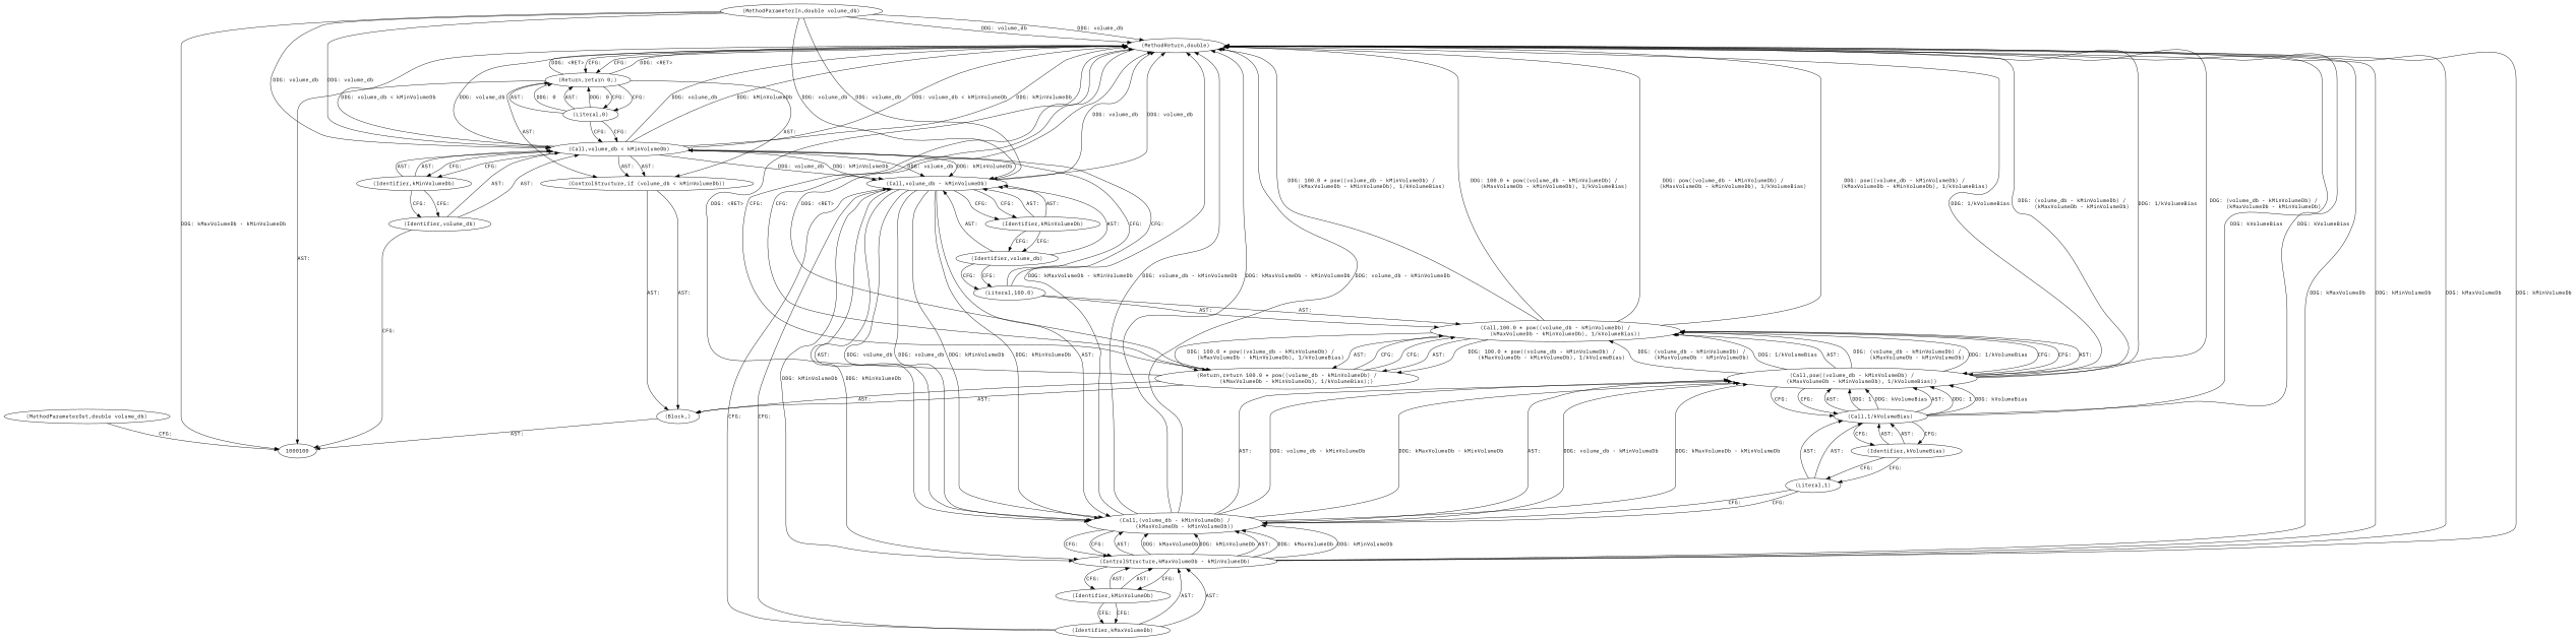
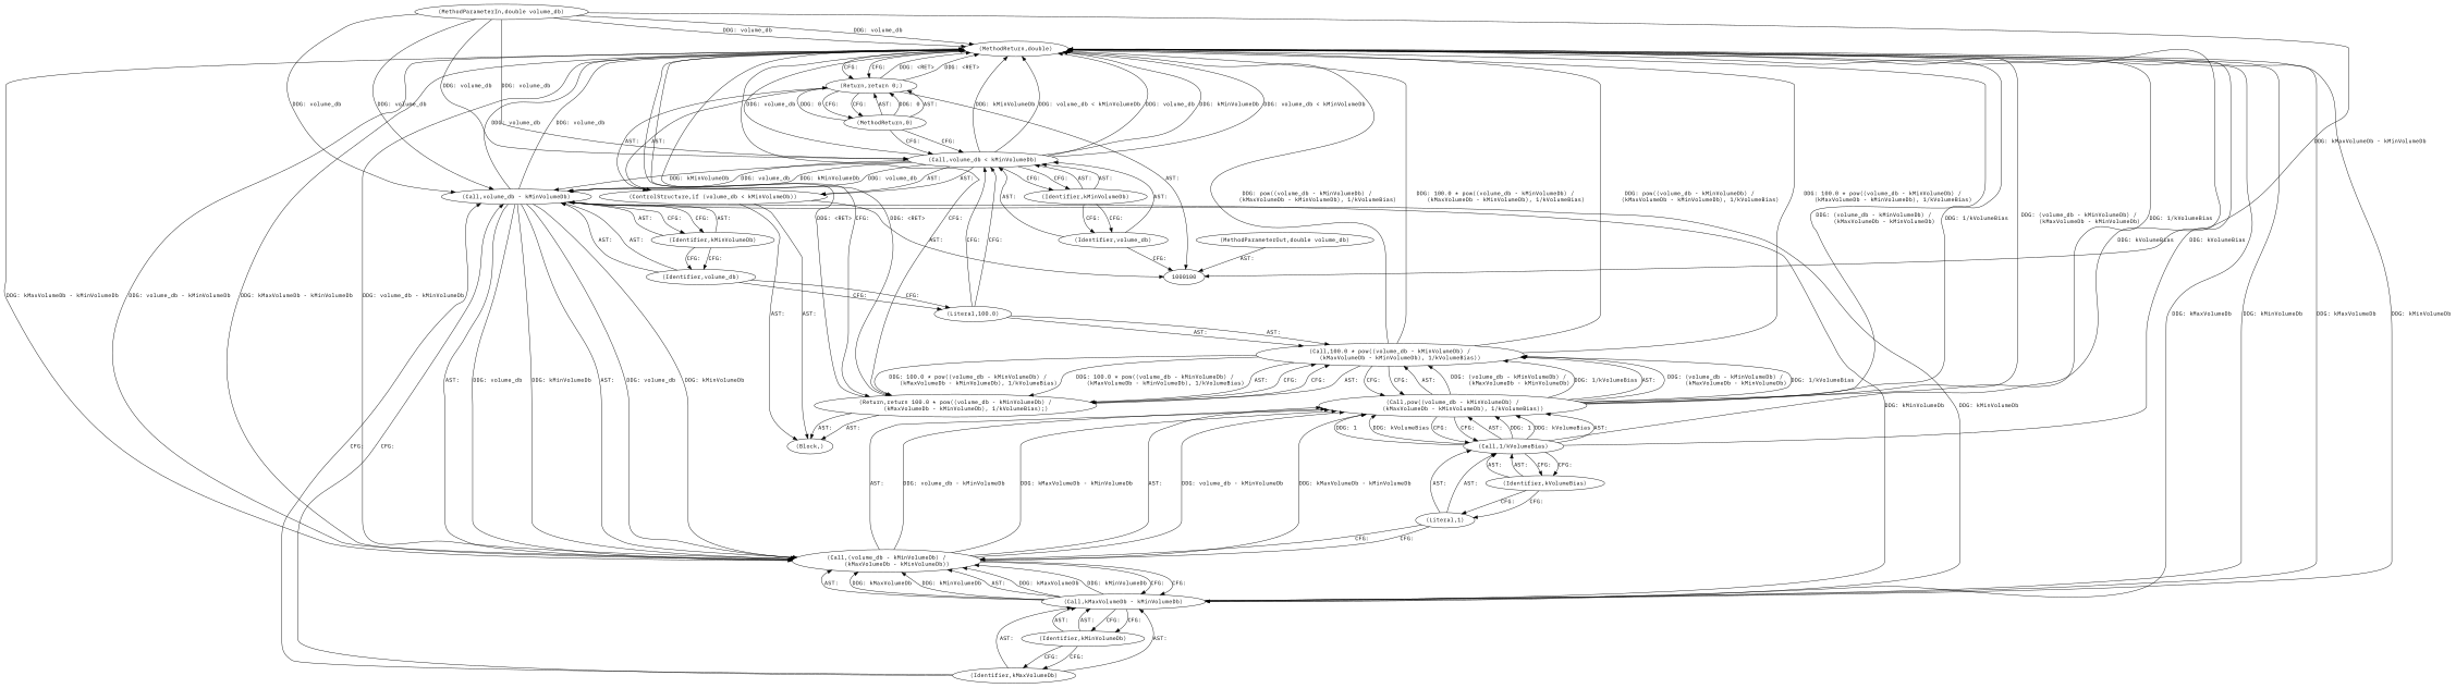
  digraph {
    fontname="IBM Plex Mono"
    node [fontname="IBM Plex Mono"]
    edge [fontname="IBM Plex Mono"]
    n1 [label="(MethodReturn,double)"]
    n2 [label="(Return,return 0;)"]
    n3 [label="(Return,return 100.0 * pow((volume_db - kMinVolumeDb) /\n      (kMaxVolumeDb - kMinVolumeDb), 1/kVolumeBias);)"]
    1000100
    n5 [label="(ControlStructure,if (volume_db < kMinVolumeDb))"]
-   n6 [label="(Literal,0)"]
+   n6 [label="(MethodReturn,0)"]
    n7 [label="(Block,)"]
    n8 [label="(Call,100.0 * pow((volume_db - kMinVolumeDb) /\n      (kMaxVolumeDb - kMinVolumeDb), 1/kVolumeBias))"]
    n9 [label="(MethodParameterIn,double volume_db)"]
    n10 [label="(Call,volume_db < kMinVolumeDb)"]
    n11 [label="(Call,volume_db - kMinVolumeDb)"]
    n12 [label="(Identifier,kMinVolumeDb)"]
    n13 [label="(Call,(volume_db - kMinVolumeDb) /\n      (kMaxVolumeDb - kMinVolumeDb))"]
-   n14 [label="(ControlStructure,kMaxVolumeDb - kMinVolumeDb)"]
+   n14 [label="(Call,kMaxVolumeDb - kMinVolumeDb)"]
    n15 [label="(Identifier,kMinVolumeDb)"]
    n16 [label="(MethodParameterOut,double volume_db)"]
    n17 [label="(Identifier,volume_db)"]
    n18 [label="(Call,pow((volume_db - kMinVolumeDb) /\n      (kMaxVolumeDb - kMinVolumeDb), 1/kVolumeBias))"]
    n19 [label="(Call,1/kVolumeBias)"]
    n20 [label="(Identifier,kVolumeBias)"]
    n21 [label="(Identifier,kMinVolumeDb)"]
    n22 [label="(Identifier,volume_db)"]
    n23 [label="(Literal,100.0)"]
    n24 [label="(Identifier,kMaxVolumeDb)"]
    n25 [label="(Literal,1)"]
    n1 -> n2 [label="CFG: "]
    n1 -> n2 [label="CFG: "]
    n1 -> n3 [label="CFG: "]
    n1 -> n3 [label="CFG: "]
    n2 -> n1 [label="DDG: <RET>"]
    n2 -> n1 [label="DDG: <RET>"]
    n2 -> 1000100 [label="AST: "]
    n2 -> n5 [label="AST: "]
    n2 -> n5 [label="AST: "]
    n2 -> n6 [label="CFG: "]
    n2 -> n6 [label="CFG: "]
    n3 -> n1 [label="DDG: <RET>"]
    n3 -> n1 [label="DDG: <RET>"]
    n3 -> n7 [label="AST: "]
    n3 -> n7 [label="AST: "]
    n3 -> n8 [label="CFG: "]
    n3 -> n8 [label="CFG: "]
    n5 -> n7 [label="AST: "]
    n5 -> n7 [label="AST: "]
    n6 -> n2 [label="AST: "]
    n6 -> n2 [label="DDG: 0"]
    n6 -> n2 [label="AST: "]
    n6 -> n2 [label="DDG: 0"]
    n6 -> n10 [label="CFG: "]
    n6 -> n10 [label="CFG: "]
-   n7 -> 1000100 [label="AST: "]
+   n5 -> 1000100 [label="AST: "]
    n8 -> n1 [label="DDG: pow((volume_db - kMinVolumeDb) /\n      (kMaxVolumeDb - kMinVolumeDb), 1/kVolumeBias)"]
    n8 -> n1 [label="DDG: 100.0 * pow((volume_db - kMinVolumeDb) /\n      (kMaxVolumeDb - kMinVolumeDb), 1/kVolumeBias)"]
    n8 -> n1 [label="DDG: pow((volume_db - kMinVolumeDb) /\n      (kMaxVolumeDb - kMinVolumeDb), 1/kVolumeBias)"]
    n8 -> n1 [label="DDG: 100.0 * pow((volume_db - kMinVolumeDb) /\n      (kMaxVolumeDb - kMinVolumeDb), 1/kVolumeBias)"]
    n8 -> n3 [label="AST: "]
    n8 -> n3 [label="DDG: 100.0 * pow((volume_db - kMinVolumeDb) /\n      (kMaxVolumeDb - kMinVolumeDb), 1/kVolumeBias)"]
    n8 -> n3 [label="AST: "]
    n8 -> n3 [label="DDG: 100.0 * pow((volume_db - kMinVolumeDb) /\n      (kMaxVolumeDb - kMinVolumeDb), 1/kVolumeBias)"]
    n8 -> n18 [label="CFG: "]
    n8 -> n18 [label="CFG: "]
    n9 -> n1 [label="DDG: volume_db"]
    n9 -> n1 [label="DDG: volume_db"]
    n9 -> 1000100 [label="DDG: kMaxVolumeDb - kMinVolumeDb"]
    n9 -> n10 [label="DDG: volume_db"]
    n9 -> n10 [label="DDG: volume_db"]
    n9 -> n11 [label="DDG: volume_db"]
    n9 -> n11 [label="DDG: volume_db"]
    n10 -> n1 [label="DDG: volume_db < kMinVolumeDb"]
    n10 -> n1 [label="DDG: volume_db"]
    n10 -> n1 [label="DDG: kMinVolumeDb"]
    n10 -> n1 [label="DDG: volume_db < kMinVolumeDb"]
    n10 -> n1 [label="DDG: volume_db"]
    n10 -> n1 [label="DDG: kMinVolumeDb"]
    n10 -> n5 [label="AST: "]
    n10 -> n5 [label="AST: "]
    n10 -> n11 [label="DDG: volume_db"]
    n10 -> n11 [label="DDG: kMinVolumeDb"]
    n10 -> n11 [label="DDG: volume_db"]
    n10 -> n11 [label="DDG: kMinVolumeDb"]
    n10 -> n12 [label="CFG: "]
    n10 -> n12 [label="CFG: "]
    n11 -> n1 [label="DDG: volume_db"]
    n11 -> n1 [label="DDG: volume_db"]
    n11 -> n13 [label="AST: "]
    n11 -> n13 [label="DDG: volume_db"]
    n11 -> n13 [label="DDG: kMinVolumeDb"]
    n11 -> n13 [label="AST: "]
    n11 -> n13 [label="DDG: volume_db"]
    n11 -> n13 [label="DDG: kMinVolumeDb"]
    n11 -> n14 [label="DDG: kMinVolumeDb"]
    n11 -> n14 [label="DDG: kMinVolumeDb"]
    n11 -> n15 [label="CFG: "]
    n11 -> n15 [label="CFG: "]
    n12 -> n10 [label="AST: "]
    n12 -> n10 [label="AST: "]
    n12 -> n17 [label="CFG: "]
    n12 -> n17 [label="CFG: "]
    n13 -> n1 [label="DDG: kMaxVolumeDb - kMinVolumeDb"]
    n13 -> n1 [label="DDG: volume_db - kMinVolumeDb"]
    n13 -> n1 [label="DDG: kMaxVolumeDb - kMinVolumeDb"]
    n13 -> n1 [label="DDG: volume_db - kMinVolumeDb"]
    n13 -> n14 [label="CFG: "]
    n13 -> n14 [label="CFG: "]
    n13 -> n18 [label="AST: "]
    n13 -> n18 [label="DDG: volume_db - kMinVolumeDb"]
    n13 -> n18 [label="DDG: kMaxVolumeDb - kMinVolumeDb"]
    n13 -> n18 [label="AST: "]
    n13 -> n18 [label="DDG: volume_db - kMinVolumeDb"]
    n13 -> n18 [label="DDG: kMaxVolumeDb - kMinVolumeDb"]
    n14 -> n1 [label="DDG: kMaxVolumeDb"]
    n14 -> n1 [label="DDG: kMinVolumeDb"]
    n14 -> n1 [label="DDG: kMaxVolumeDb"]
    n14 -> n1 [label="DDG: kMinVolumeDb"]
    n14 -> n13 [label="AST: "]
    n14 -> n13 [label="DDG: kMaxVolumeDb"]
    n14 -> n13 [label="DDG: kMinVolumeDb"]
    n14 -> n13 [label="AST: "]
    n14 -> n13 [label="DDG: kMaxVolumeDb"]
    n14 -> n13 [label="DDG: kMinVolumeDb"]
    n14 -> n21 [label="CFG: "]
    n14 -> n21 [label="CFG: "]
    n15 -> n11 [label="AST: "]
    n15 -> n11 [label="AST: "]
    n15 -> n22 [label="CFG: "]
    n15 -> n22 [label="CFG: "]
-   n16 -> 1000100 [label="CFG: "]
+   n16 -> 1000100 [label="AST: "]
    n17 -> 1000100 [label="CFG: "]
    n17 -> n10 [label="AST: "]
    n17 -> n10 [label="AST: "]
    n18 -> n1 [label="DDG: (volume_db - kMinVolumeDb) /\n      (kMaxVolumeDb - kMinVolumeDb)"]
    n18 -> n1 [label="DDG: 1/kVolumeBias"]
    n18 -> n1 [label="DDG: (volume_db - kMinVolumeDb) /\n      (kMaxVolumeDb - kMinVolumeDb)"]
    n18 -> n1 [label="DDG: 1/kVolumeBias"]
    n18 -> n8 [label="AST: "]
    n18 -> n8 [label="DDG: (volume_db - kMinVolumeDb) /\n      (kMaxVolumeDb - kMinVolumeDb)"]
    n18 -> n8 [label="DDG: 1/kVolumeBias"]
    n18 -> n8 [label="AST: "]
    n18 -> n8 [label="DDG: (volume_db - kMinVolumeDb) /\n      (kMaxVolumeDb - kMinVolumeDb)"]
    n18 -> n8 [label="DDG: 1/kVolumeBias"]
    n18 -> n19 [label="CFG: "]
    n18 -> n19 [label="CFG: "]
    n19 -> n1 [label="DDG: kVolumeBias"]
    n19 -> n1 [label="DDG: kVolumeBias"]
    n19 -> n18 [label="AST: "]
    n19 -> n18 [label="DDG: 1"]
    n19 -> n18 [label="DDG: kVolumeBias"]
    n19 -> n18 [label="AST: "]
    n19 -> n18 [label="DDG: 1"]
    n19 -> n18 [label="DDG: kVolumeBias"]
    n19 -> n20 [label="CFG: "]
    n19 -> n20 [label="CFG: "]
    n20 -> n19 [label="AST: "]
    n20 -> n19 [label="AST: "]
    n20 -> n25 [label="CFG: "]
    n20 -> n25 [label="CFG: "]
    n21 -> n14 [label="AST: "]
    n21 -> n14 [label="AST: "]
    n21 -> n24 [label="CFG: "]
    n21 -> n24 [label="CFG: "]
    n22 -> n11 [label="AST: "]
    n22 -> n11 [label="AST: "]
    n22 -> n23 [label="CFG: "]
    n22 -> n23 [label="CFG: "]
    n23 -> n8 [label="AST: "]
    n23 -> n8 [label="AST: "]
    n23 -> n10 [label="CFG: "]
    n23 -> n10 [label="CFG: "]
    n24 -> n11 [label="CFG: "]
    n24 -> n11 [label="CFG: "]
    n24 -> n14 [label="AST: "]
    n24 -> n14 [label="AST: "]
    n25 -> n13 [label="CFG: "]
    n25 -> n13 [label="CFG: "]
    n25 -> n19 [label="AST: "]
    n25 -> n19 [label="AST: "]
  }
